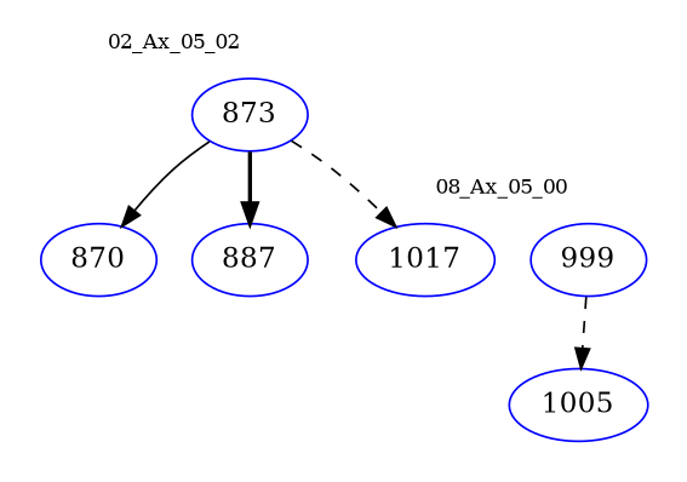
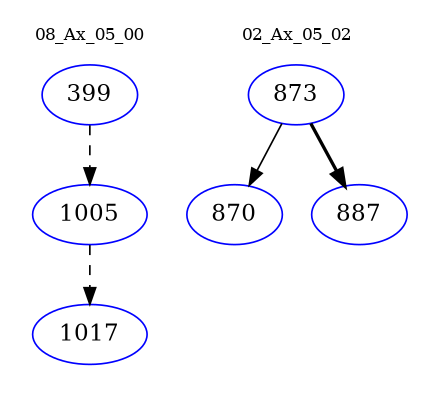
  digraph {
    node [color=blue]
    edge [color=black style=dashed]
    n1 [label=1005]
-   n2 [label=999]
+   n2 [label=399]
    n3 [label=1017]
    n4 [label=873]
    n5 [label=870]
    n6 [label=887]
    subgraph cluster_1 {
      color=white
      fontsize=10
      label="08_Ax_05_00"
      n1
      n2
      n3
    }
    subgraph cluster_2 {
      color=white
      fontsize=10
      label="02_Ax_05_02"
      n4
      n5
      n6
    }
-   n4 -> n3
+   n1 -> n3
    n2 -> n1
    n4 -> n5 [style=solid]
    n4 -> n6 [style=bold]
  }
